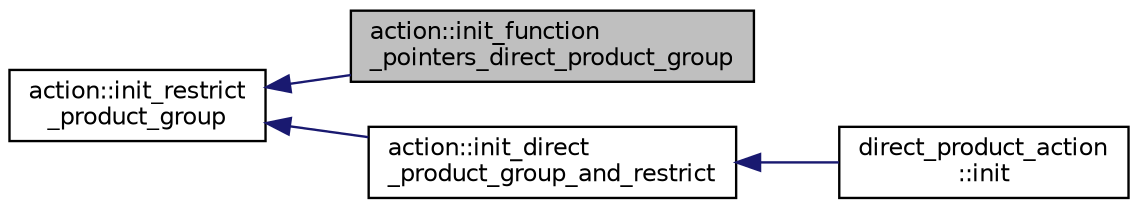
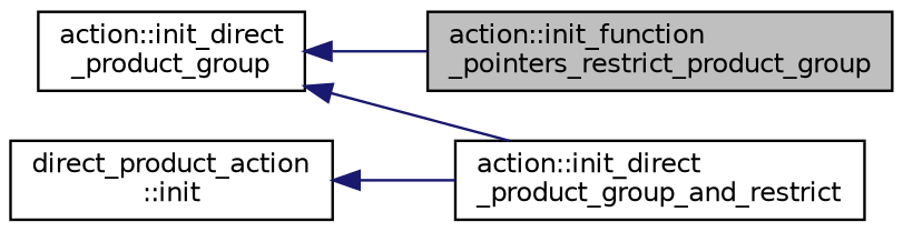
  digraph {
    rankdir=LR
    node [color=black fillcolor=white fontname=Helvetica fontsize=10 shape=record style=filled]
    edge [color=midnightblue dir=back fontname=Helvetica fontsize=10 labelfontname=Helvetica labelfontsize=10 style=solid]
-   n1 [fillcolor=grey75 fontcolor=black height=0.2 label="action::init_function\l_pointers_direct_product_group" width=0.4]
-   n2 [height=0.2 label="action::init_restrict\l_product_group" width=0.4]
+   n1 [fillcolor=grey75 fontcolor=black height=0.2 label="action::init_function\l_pointers_restrict_product_group" width=0.4]
+   n2 [height=0.2 label="action::init_direct\l_product_group" width=0.4]
    n3 [height=0.2 label="action::init_direct\l_product_group_and_restrict" width=0.4]
    n4 [height=0.2 label="direct_product_action\l::init" width=0.4]
    n2 -> n1
    n2 -> n3
-   n3 -> n4
+   n4 -> n3
  }
